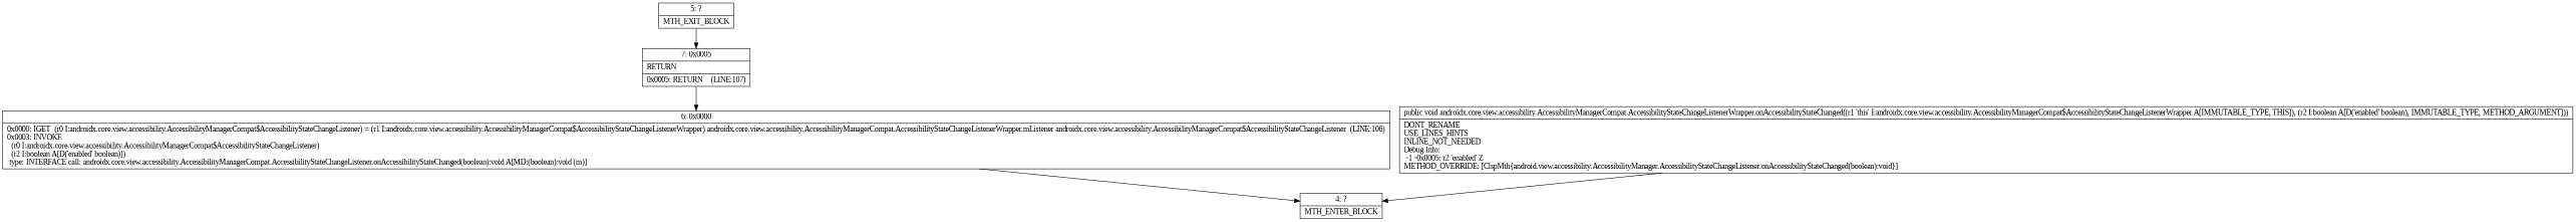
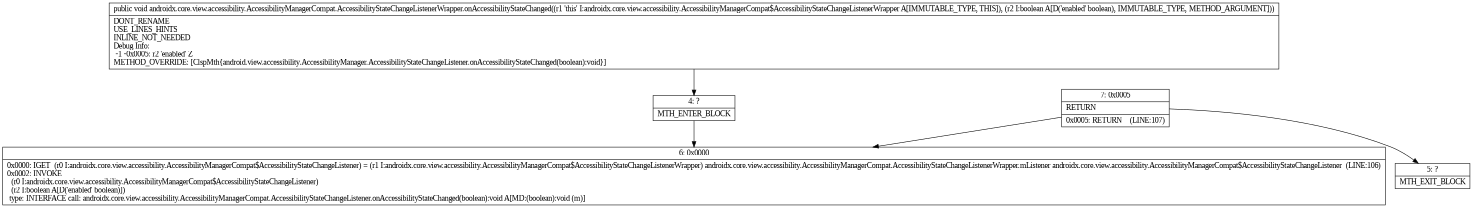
  digraph {
    fontname="Liberation Serif"
    node [fontname="Liberation Serif" shape=record]
    edge [fontname="Liberation Serif"]
    n1 [label="{4\:\ ?|MTH_ENTER_BLOCK\l}"]
-   n2 [label="{6\:\ 0x0000|0x0000: IGET  (r0 I:androidx.core.view.accessibility.AccessibilityManagerCompat$AccessibilityStateChangeListener) = (r1 I:androidx.core.view.accessibility.AccessibilityManagerCompat$AccessibilityStateChangeListenerWrapper) androidx.core.view.accessibility.AccessibilityManagerCompat.AccessibilityStateChangeListenerWrapper.mListener androidx.core.view.accessibility.AccessibilityManagerCompat$AccessibilityStateChangeListener  (LINE:106)\l0x0003: INVOKE  \l  (r0 I:androidx.core.view.accessibility.AccessibilityManagerCompat$AccessibilityStateChangeListener)\l  (r2 I:boolean A[D('enabled' boolean)])\l type: INTERFACE call: androidx.core.view.accessibility.AccessibilityManagerCompat.AccessibilityStateChangeListener.onAccessibilityStateChanged(boolean):void A[MD:(boolean):void (m)]\l}"]
+   n2 [label="{6\:\ 0x0000|0x0000: IGET  (r0 I:androidx.core.view.accessibility.AccessibilityManagerCompat$AccessibilityStateChangeListener) = (r1 I:androidx.core.view.accessibility.AccessibilityManagerCompat$AccessibilityStateChangeListenerWrapper) androidx.core.view.accessibility.AccessibilityManagerCompat.AccessibilityStateChangeListenerWrapper.mListener androidx.core.view.accessibility.AccessibilityManagerCompat$AccessibilityStateChangeListener  (LINE:106)\l0x0002: INVOKE  \l  (r0 I:androidx.core.view.accessibility.AccessibilityManagerCompat$AccessibilityStateChangeListener)\l  (r2 I:boolean A[D('enabled' boolean)])\l type: INTERFACE call: androidx.core.view.accessibility.AccessibilityManagerCompat.AccessibilityStateChangeListener.onAccessibilityStateChanged(boolean):void A[MD:(boolean):void (m)]\l}"]
    n3 [label="{7\:\ 0x0005|RETURN\l|0x0005: RETURN    (LINE:107)\l}"]
    n4 [label="{5\:\ ?|MTH_EXIT_BLOCK\l}"]
    n5 [label="{public void androidx.core.view.accessibility.AccessibilityManagerCompat.AccessibilityStateChangeListenerWrapper.onAccessibilityStateChanged((r1 'this' I:androidx.core.view.accessibility.AccessibilityManagerCompat$AccessibilityStateChangeListenerWrapper A[IMMUTABLE_TYPE, THIS]), (r2 I:boolean A[D('enabled' boolean), IMMUTABLE_TYPE, METHOD_ARGUMENT]))  | DONT_RENAME\lUSE_LINES_HINTS\lINLINE_NOT_NEEDED\lDebug Info:\l  \-1 \-0x0005: r2 'enabled' Z\lMETHOD_OVERRIDE: [ClspMth\{android.view.accessibility.AccessibilityManager.AccessibilityStateChangeListener.onAccessibilityStateChanged(boolean):void\}]\l}"]
-   n2 -> n1
+   n1 -> n2
    n3 -> n2
-   n4 -> n3
+   n3 -> n4
    n5 -> n1
  }
